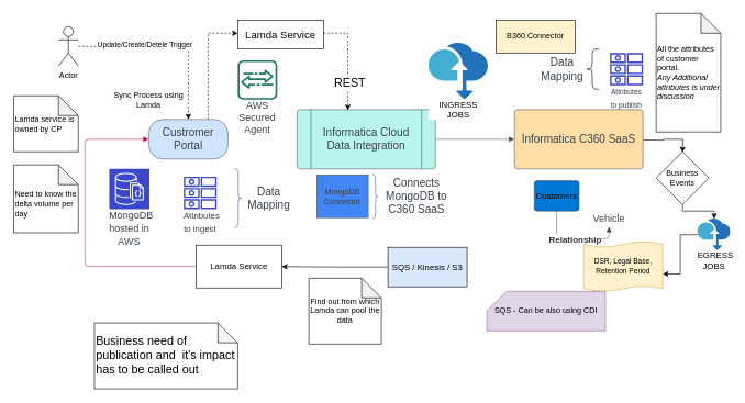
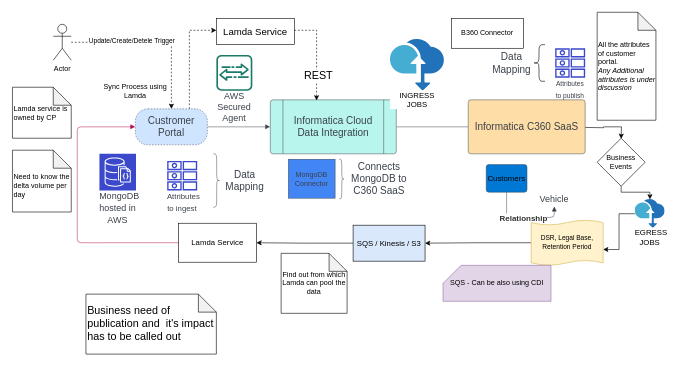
  <mxCell id="0" />
  <mxCell id="1" parent="0" />
  <mxCell id="2" style="edgeStyle=orthogonalEdgeStyle;rounded=0;orthogonalLoop=1;jettySize=auto;html=1;exitX=0.75;exitY=0;exitDx=0;exitDy=0;dashed=1;fontSize=18;" parent="1" source="3" target="49" edge="1"><mxGeometry relative="1" as="geometry"><Array as="points"><mxPoint x="315" y="50" /></Array></mxGeometry></mxCell>
- <mxCell id="3" value="Custromer Portal" style="html=1;overflow=block;blockSpacing=1;whiteSpace=wrap;rounded=1;arcSize=35;fontSize=16.7;fontColor=#3a414a;spacing=3.8;strokeColor=#3a414a;strokeOpacity=100;fillOpacity=100;fillColor=#cfe4ff;strokeWidth=0.8;lucidId=_zfvtoaLD8R3;" parent="1" vertex="1"><mxGeometry x="225" y="181" width="120" height="60" as="geometry" /></mxCell>
+ <mxCell id="3" value="Custromer Portal" style="html=1;overflow=block;blockSpacing=1;whiteSpace=wrap;rounded=1;arcSize=35;fontSize=16.7;fontColor=#3a414a;spacing=3.8;strokeColor=#3a414a;strokeOpacity=100;fillOpacity=100;fillColor=#cfe4ff;strokeWidth=0.8;lucidId=_zfvtoaLD8R3;dashed=1;" parent="1" vertex="1"><mxGeometry x="225" y="181" width="120" height="60" as="geometry" /></mxCell>
  <mxCell id="4" value="Informatica Cloud Data Integration" style="html=1;overflow=block;blockSpacing=1;whiteSpace=wrap;shape=process;fontSize=16.7;fontColor=#3a414a;spacing=3.8;strokeColor=#3a414a;strokeOpacity=100;fillOpacity=100;rounded=1;absoluteArcSize=1;arcSize=9;fillColor=#b8f5ed;strokeWidth=0.8;lucidId=kAfvMmEvo7Zt;" parent="1" vertex="1"><mxGeometry x="450" y="166" width="210" height="90" as="geometry" /></mxCell>
+ <mxCell id="5" style="edgeStyle=orthogonalEdgeStyle;rounded=0;orthogonalLoop=1;jettySize=auto;html=1;entryX=1;entryY=0.5;entryDx=0;entryDy=0;fontSize=13;startArrow=none;" parent="1" source="32" target="30" edge="1"><mxGeometry relative="1" as="geometry"><Array as="points" /></mxGeometry></mxCell>
  <mxCell id="6" style="edgeStyle=orthogonalEdgeStyle;rounded=0;orthogonalLoop=1;jettySize=auto;html=1;entryX=0.5;entryY=0;entryDx=0;entryDy=0;" parent="1" edge="1"><mxGeometry relative="1" as="geometry"><mxPoint x="975" y="212" as="sourcePoint" /><mxPoint x="1035" y="231" as="targetPoint" /></mxGeometry></mxCell>
  <mxCell id="7" value="Informatica C360 SaaS" style="html=1;overflow=block;blockSpacing=1;whiteSpace=wrap;fontSize=16.7;fontColor=#3a414a;spacing=9;strokeColor=#3a414a;strokeOpacity=100;fillOpacity=100;rounded=1;absoluteArcSize=1;arcSize=9;fillColor=#ffdda6;strokeWidth=0.8;lucidId=FAfvqJk8E.Ea;" parent="1" vertex="1"><mxGeometry x="780" y="166" width="195" height="90" as="geometry" /></mxCell>
- <mxCell id="9" value="" style="html=1;jettySize=18;whiteSpace=wrap;fontSize=13;strokeColor=#3a414a;strokeOpacity=100;strokeWidth=0.8;rounded=1;arcSize=12;edgeStyle=orthogonalEdgeStyle;startArrow=none;endArrow=block;endFill=1;exitX=1.002;exitY=0.5;exitPerimeter=0;entryX=-0.002;entryY=0.5;entryPerimeter=0;lucidId=TAfveaD3nK92;" parent="1" source="4" target="7" edge="1"><mxGeometry width="100" height="100" relative="1" as="geometry"><Array as="points" /></mxGeometry></mxCell>
+ <mxCell id="8" value="" style="html=1;jettySize=18;whiteSpace=wrap;fontSize=13;strokeColor=#3a414a;strokeOpacity=100;strokeWidth=0.8;rounded=1;arcSize=12;edgeStyle=orthogonalEdgeStyle;startArrow=none;endArrow=block;endFill=1;exitX=1.003;exitY=0.5;exitPerimeter=0;entryX=-0.002;entryY=0.5;entryPerimeter=0;lucidId=RAfvrp491s3M;" parent="1" source="3" target="4" edge="1"><mxGeometry width="100" height="100" relative="1" as="geometry"><Array as="points" /></mxGeometry></mxCell>
+ <mxCell id="9" value="" style="html=1;jettySize=18;whiteSpace=wrap;fontSize=13;strokeColor=#3a414a;strokeOpacity=100;strokeWidth=0.8;rounded=1;arcSize=12;edgeStyle=orthogonalEdgeStyle;startArrow=none;endArrow=none;endFill=1;exitX=1.002;exitY=0.5;exitPerimeter=0;entryX=-0.002;entryY=0.5;entryPerimeter=0;lucidId=TAfveaD3nK92;" parent="1" source="4" target="7" edge="1"><mxGeometry width="100" height="100" relative="1" as="geometry"><Array as="points" /></mxGeometry></mxCell>
  <mxCell id="10" value="&lt;font style=&quot;font-size: 11px;&quot;&gt;Attributes to publish&lt;/font&gt;" style="html=1;overflow=block;blockSpacing=1;whiteSpace=wrap;shape=mxgraph.aws4.attributes;verticalLabelPosition=bottom;align=center;verticalAlign=top;pointerEvents=1;fontSize=16.7;fontColor=#3a414a;spacing=0;strokeColor=#3a414a;strokeOpacity=100;rounded=1;absoluteArcSize=1;arcSize=9;fillColor=#3b48cc;strokeWidth=0.8;lucidId=GWfvRAXIjcSH;" parent="1" vertex="1"><mxGeometry x="925" y="80" width="50" height="49" as="geometry" /></mxCell>
  <mxCell id="11" value="MongoDB Connector" style="html=1;overflow=block;blockSpacing=1;whiteSpace=wrap;fontSize=12;fontColor=#3a414a;spacing=0;strokeColor=#3a414a;strokeOpacity=100;fillOpacity=100;fillColor=#4285f4;strokeWidth=0.8;lucidId=8WfvRNrdkDAF;" parent="1" vertex="1"><mxGeometry x="480" y="265" width="78" height="65" as="geometry" /></mxCell>
  <mxCell id="12" value="" style="strokeColor=none;fillColor=none;whiteSpace=wrap;fontSize=16.7;fontColor=#3a414a;spacing=3.8;strokeOpacity=100;rounded=1;absoluteArcSize=1;arcSize=9;strokeWidth=0.8;html=1;" parent="1" vertex="1"><mxGeometry x="355" y="256" width="50" height="89" as="geometry" /></mxCell>
  <mxCell id="13" value="" style="shape=curlyBracket;rounded=1;flipH=1;whiteSpace=wrap;fontSize=16.7;fontColor=#3a414a;spacing=3.8;strokeColor=#3a414a;strokeOpacity=100;strokeWidth=0.8;" parent="12" vertex="1"><mxGeometry width="11.125" height="89" as="geometry" /></mxCell>
  <mxCell id="14" value="AWS Secured Agent" style="html=1;overflow=block;blockSpacing=1;whiteSpace=wrap;shape=mxgraph.aws4.agent2;labelPosition=center;verticalLabelPosition=bottom;align=center;verticalAlign=top;pointerEvents=1;fontSize=15;fontColor=#3a414a;spacing=0;strokeColor=#3a414a;strokeOpacity=100;rounded=1;absoluteArcSize=1;arcSize=9;fillColor=#1c7b68;strokeWidth=0.8;lucidId=V0fvz383fF~9;" parent="1" vertex="1"><mxGeometry x="360" y="91" width="60" height="60" as="geometry" /></mxCell>
  <mxCell id="15" value="INGRESS JOBS" style="overflow=block;blockSpacing=1;whiteSpace=wrap;aspect=fixed;html=1;points=[];align=center;verticalAlign=top;image;image=img/lib/mscae/Data_Box.svg;fontSize=13;spacing=0;strokeColor=#3a414a;strokeOpacity=100;rounded=1;absoluteArcSize=1;arcSize=9;fillColor=#45ADD2;strokeWidth=0.8;lucidId=91fvOSBpeZ~O;" parent="1" vertex="1"><mxGeometry x="650" y="65" width="90" height="86" as="geometry" /></mxCell>
  <mxCell id="16" value="" style="strokeColor=none;fillColor=none;whiteSpace=wrap;fontSize=16.7;fontColor=#3a414a;spacing=3.8;strokeOpacity=100;rounded=1;absoluteArcSize=1;arcSize=9;strokeWidth=0.8;html=1;" parent="1" vertex="1"><mxGeometry x="565" y="265" width="125" height="66" as="geometry" /></mxCell>
  <mxCell id="17" value="" style="shape=curlyBracket;rounded=1;flipH=1;whiteSpace=wrap;fontSize=16.7;fontColor=#3a414a;spacing=3.8;strokeColor=#3a414a;strokeOpacity=100;strokeWidth=0.8;" parent="16" vertex="1"><mxGeometry width="8.25" height="66" as="geometry" /></mxCell>
  <mxCell id="18" value="Connects  MongoDB to C360 SaaS" style="strokeColor=none;fillColor=none;whiteSpace=wrap;fontSize=16.7;fontColor=#3a414a;spacing=3.8;strokeOpacity=100;rounded=1;absoluteArcSize=1;arcSize=9;strokeWidth=0.8;" parent="16" vertex="1"><mxGeometry x="8.25" width="116.75" height="66" as="geometry" /></mxCell>
  <mxCell id="19" value="Customers" style="html=1;overflow=block;blockSpacing=1;whiteSpace=wrap;fontSize=13;spacing=0;strokeColor=#3a414a;strokeOpacity=100;rounded=1;absoluteArcSize=1;arcSize=9;fillColor=#0078d4;strokeWidth=0.8;lucidId=Y6fv7KWgEG-H;" parent="1" vertex="1"><mxGeometry x="810" y="274" width="68" height="46" as="geometry" /></mxCell>
  <mxCell id="20" value="" style="html=1;jettySize=18;whiteSpace=wrap;fontSize=13;strokeColor=#b0084d;strokeOpacity=100;strokeWidth=0.8;rounded=1;arcSize=12;edgeStyle=orthogonalEdgeStyle;startArrow=none;endArrow=block;endFill=1;exitX=1.002;exitY=0.5;exitPerimeter=0;entryX=-0.003;entryY=0.5;entryPerimeter=0;lucidId=pPkv3rIOr2aS;" parent="1" source="31" target="3" edge="1"><mxGeometry width="100" height="100" relative="1" as="geometry"><Array as="points"><mxPoint x="128" y="211" /></Array></mxGeometry></mxCell>
  <mxCell id="21" style="edgeStyle=orthogonalEdgeStyle;rounded=0;orthogonalLoop=1;jettySize=auto;html=1;entryX=1;entryY=0.65;entryDx=0;entryDy=0;entryPerimeter=0;" parent="1" source="22" target="32" edge="1"><mxGeometry relative="1" as="geometry" /></mxCell>
  <mxCell id="22" value="EGRESS JOBS" style="overflow=block;blockSpacing=1;whiteSpace=wrap;aspect=fixed;html=1;points=[];align=center;verticalAlign=top;image;image=img/lib/mscae/Data_Box.svg;fontSize=13;spacing=0;strokeColor=#3a414a;strokeOpacity=100;rounded=1;absoluteArcSize=1;arcSize=9;fillColor=#45ADD2;strokeWidth=0.8;lucidId=NPkvq8kL9AX~;" parent="1" vertex="1"><mxGeometry x="1058" y="332" width="50" height="47.78" as="geometry" /></mxCell>
  <mxCell id="23" value="" style="html=1;overflow=block;blockSpacing=1;whiteSpace=wrap;shape=image;fontSize=13;spacing=3.8;strokeColor=none;strokeOpacity=100;strokeWidth=0;image=https://images.lucid.app/images/98843362-60f4-46ee-85de-753dc02aa09e/content;lucidId=MXlvsj6demjr;" parent="1" vertex="1"><mxGeometry x="885" y="262" width="72" height="72" as="geometry" /></mxCell>
  <mxCell id="24" value="Vehicle" style="html=1;overflow=block;blockSpacing=1;whiteSpace=wrap;fontSize=15;fontColor=#3a414a;spacing=3.8;strokeOpacity=0;fillOpacity=0;rounded=1;absoluteArcSize=1;arcSize=9;fillColor=#ffffff;strokeWidth=0.8;lucidId=9XlvQF2a5Y8r;" parent="1" vertex="1"><mxGeometry x="872" y="317" width="103" height="27" as="geometry" /></mxCell>
  <mxCell id="25" value="" style="html=1;jettySize=18;whiteSpace=wrap;fontSize=13;strokeColor=#3a414a;strokeOpacity=100;strokeWidth=0.8;rounded=1;arcSize=12;edgeStyle=orthogonalEdgeStyle;startArrow=none;endArrow=block;endFill=1;exitX=0.5;exitY=0.997;exitPerimeter=0;entryX=0.5;entryY=1;entryPerimeter=0;lucidId=~YlvwF8hCNBU;" parent="1" source="19" target="24" edge="1"><mxGeometry width="100" height="100" relative="1" as="geometry"><Array as="points" /></mxGeometry></mxCell>
  <mxCell id="26" value="Relationship" style="text;html=1;resizable=0;labelBackgroundColor=default;align=center;verticalAlign=middle;fontStyle=1;fontColor=#333333;fontSize=13.3;" parent="25" vertex="1"><mxGeometry relative="1" as="geometry" /></mxCell>
  <mxCell id="27" value="&lt;font style=&quot;font-size: 15px;&quot;&gt;MongoDB&lt;br&gt;hosted in AWS&lt;/font&gt;" style="html=1;overflow=block;blockSpacing=1;whiteSpace=wrap;shape=mxgraph.aws4.resourceIcon;resIcon=mxgraph.aws4.documentdb_with_mongodb_compatibility;verticalLabelPosition=bottom;align=center;verticalAlign=top;strokeColor=#ffffff;pointerEvents=1;fontSize=16.7;fontColor=#3a414a;spacing=0;strokeOpacity=100;rounded=1;absoluteArcSize=1;arcSize=9;fillColor=#3b48cc;strokeWidth=0.8;lucidId=MpmvVpDzw-.8;" parent="1" vertex="1"><mxGeometry x="165" y="256" width="61" height="61" as="geometry" /></mxCell>
  <mxCell id="28" value="Data Mapping" style="strokeColor=none;fillColor=none;whiteSpace=wrap;fontSize=16.7;fontColor=#3a414a;spacing=3.8;strokeOpacity=100;rounded=1;absoluteArcSize=1;arcSize=9;strokeWidth=0.8;" parent="1" vertex="1"><mxGeometry x="388.005" y="256" width="38.875" height="89" as="geometry" /></mxCell>
  <mxCell id="29" style="edgeStyle=orthogonalEdgeStyle;rounded=0;orthogonalLoop=1;jettySize=auto;html=1;fontSize=13;" parent="1" source="30" target="31" edge="1"><mxGeometry relative="1" as="geometry" /></mxCell>
  <mxCell id="30" value="SQS / Kinesis / S3" style="rounded=0;whiteSpace=wrap;html=1;fontSize=13;fillColor=#dae8fc;" parent="1" vertex="1"><mxGeometry x="588" y="375" width="120" height="60" as="geometry" /></mxCell>
  <mxCell id="31" value="Lamda Service" style="rounded=0;whiteSpace=wrap;html=1;fontSize=13;" parent="1" vertex="1"><mxGeometry x="296.88" y="371.75" width="130" height="65" as="geometry" /></mxCell>
  <mxCell id="32" value="DSR, Legal Base, Retention Period" style="shape=tape;whiteSpace=wrap;html=1;fontSize=11;fillColor=#fff2cc;strokeColor=#d6b656;size=0.11;" parent="1" vertex="1"><mxGeometry x="885" y="366.5" width="120" height="75.5" as="geometry" /></mxCell>
  <mxCell id="33" value="&lt;font style=&quot;font-size: 13px;&quot;&gt;Attributes to ingest&lt;/font&gt;" style="html=1;overflow=block;blockSpacing=1;whiteSpace=wrap;shape=mxgraph.aws4.attributes;verticalLabelPosition=bottom;align=center;verticalAlign=top;pointerEvents=1;fontSize=16.7;fontColor=#3a414a;spacing=0;strokeColor=#3a414a;strokeOpacity=100;rounded=1;absoluteArcSize=1;arcSize=9;fillColor=#3b48cc;strokeWidth=0.8;lucidId=bUlvYQVKywe3;" parent="1" vertex="1"><mxGeometry x="278" y="268" width="50" height="49" as="geometry" /></mxCell>
  <mxCell id="34" value="" style="shape=curlyBracket;whiteSpace=wrap;html=1;rounded=1;labelPosition=left;verticalLabelPosition=middle;align=right;verticalAlign=middle;fontSize=12;" parent="1" vertex="1"><mxGeometry x="888" y="74" width="20" height="61" as="geometry" /></mxCell>
  <mxCell id="35" value="Data Mapping" style="strokeColor=none;fillColor=none;whiteSpace=wrap;fontSize=16.7;fontColor=#3a414a;spacing=3.8;strokeOpacity=100;rounded=1;absoluteArcSize=1;arcSize=9;strokeWidth=0.8;" parent="1" vertex="1"><mxGeometry x="833.125" y="60" width="38.875" height="89" as="geometry" /></mxCell>
- <mxCell id="36" value="B360 Connector" style="rounded=0;whiteSpace=wrap;html=1;fillColor=#fff2cc;" parent="1" vertex="1"><mxGeometry x="752" y="30" width="120" height="50" as="geometry" /></mxCell>
+ <mxCell id="36" value="B360 Connector" style="rounded=0;whiteSpace=wrap;html=1;" parent="1" vertex="1"><mxGeometry x="752" y="30" width="120" height="50" as="geometry" /></mxCell>
  <mxCell id="37" style="edgeStyle=orthogonalEdgeStyle;rounded=0;orthogonalLoop=1;jettySize=auto;html=1;dashed=1;" parent="1" source="39" target="3" edge="1"><mxGeometry relative="1" as="geometry" /></mxCell>
  <mxCell id="38" value="Update/Create/Detele Trigger" style="edgeLabel;html=1;align=center;verticalAlign=middle;resizable=0;points=[];" parent="37" vertex="1" connectable="0"><mxGeometry x="-0.281" y="3" relative="1" as="geometry"><mxPoint as="offset" /></mxGeometry></mxCell>
  <mxCell id="39" value="Actor" style="shape=umlActor;verticalLabelPosition=bottom;verticalAlign=top;html=1;outlineConnect=0;" parent="1" vertex="1"><mxGeometry x="88" y="40" width="30" height="60" as="geometry" /></mxCell>
  <mxCell id="40" style="edgeStyle=orthogonalEdgeStyle;rounded=0;orthogonalLoop=1;jettySize=auto;html=1;exitX=0.5;exitY=1;exitDx=0;exitDy=0;" parent="1" source="41" target="22" edge="1"><mxGeometry relative="1" as="geometry"><Array as="points"><mxPoint x="1035" y="320" /></Array></mxGeometry></mxCell>
  <mxCell id="41" value="Business Events" style="rhombus;whiteSpace=wrap;html=1;" parent="1" vertex="1"><mxGeometry x="995" y="230" width="80" height="80" as="geometry" /></mxCell>
  <mxCell id="42" value="SQS - Can be also using CDI" style="shape=card;whiteSpace=wrap;html=1;fillColor=#e1d5e7;strokeColor=#9673a6;" parent="1" vertex="1"><mxGeometry x="738" y="442" width="180" height="60" as="geometry" /></mxCell>
  <mxCell id="43" value="Find out from which Lamda can pool the data" style="shape=note;whiteSpace=wrap;html=1;backgroundOutline=1;darkOpacity=0.05;" parent="1" vertex="1"><mxGeometry x="468" y="422" width="110" height="100" as="geometry" /></mxCell>
  <mxCell id="44" value="Sync Process using Lamda" style="text;html=1;strokeColor=none;fillColor=none;align=center;verticalAlign=middle;whiteSpace=wrap;rounded=0;" parent="1" vertex="1"><mxGeometry x="165" y="136" width="120" height="30" as="geometry" /></mxCell>
  <mxCell id="45" value="Business need of publication and&amp;nbsp; it's impact has to be called out" style="shape=note;whiteSpace=wrap;html=1;backgroundOutline=1;darkOpacity=0.05;fontSize=18;align=left;" parent="1" vertex="1"><mxGeometry x="142.5" y="490" width="217.5" height="100" as="geometry" /></mxCell>
  <mxCell id="46" value="All the attributes of customer portal.&amp;nbsp;&lt;br&gt;&lt;i&gt;Any Additional attributes is under discussion&lt;/i&gt;" style="shape=note;whiteSpace=wrap;html=1;backgroundOutline=1;darkOpacity=0.05;align=left;" parent="1" vertex="1"><mxGeometry x="995" y="20" width="98" height="180" as="geometry" /></mxCell>
  <mxCell id="47" style="edgeStyle=orthogonalEdgeStyle;rounded=0;orthogonalLoop=1;jettySize=auto;html=1;entryX=0.367;entryY=0.011;entryDx=0;entryDy=0;entryPerimeter=0;dashed=1;fontSize=18;" parent="1" source="49" target="4" edge="1"><mxGeometry relative="1" as="geometry"><Array as="points"><mxPoint x="527" y="50" /></Array></mxGeometry></mxCell>
  <mxCell id="48" value="REST" style="edgeLabel;html=1;align=center;verticalAlign=middle;resizable=0;points=[];fontSize=18;" parent="47" vertex="1" connectable="0"><mxGeometry x="0.473" y="2" relative="1" as="geometry"><mxPoint as="offset" /></mxGeometry></mxCell>
  <mxCell id="49" value="Lamda Service" style="rounded=0;whiteSpace=wrap;html=1;fontSize=16;" parent="1" vertex="1"><mxGeometry x="360" y="30" width="130" height="44" as="geometry" /></mxCell>
  <mxCell id="50" value="Lamda service is owned by CP" style="shape=note;whiteSpace=wrap;html=1;backgroundOutline=1;darkOpacity=0.05;align=left;" parent="1" vertex="1"><mxGeometry x="20" y="145" width="98" height="85" as="geometry" /></mxCell>
  <mxCell id="51" value="&lt;br&gt;Need to know the delta volume per day" style="shape=note;whiteSpace=wrap;html=1;backgroundOutline=1;darkOpacity=0.05;align=left;" parent="1" vertex="1"><mxGeometry x="20" y="250" width="98" height="103" as="geometry" /></mxCell>
